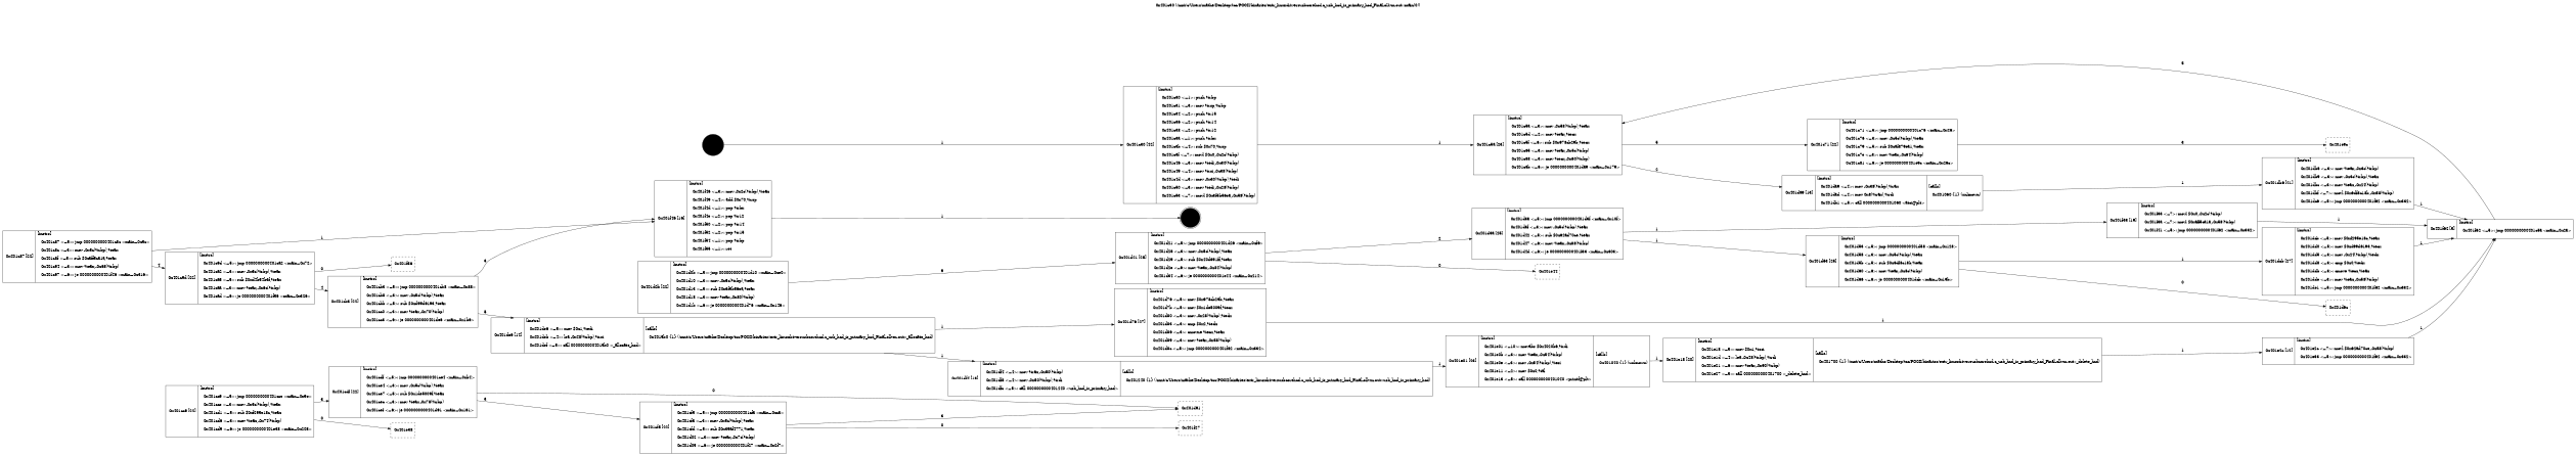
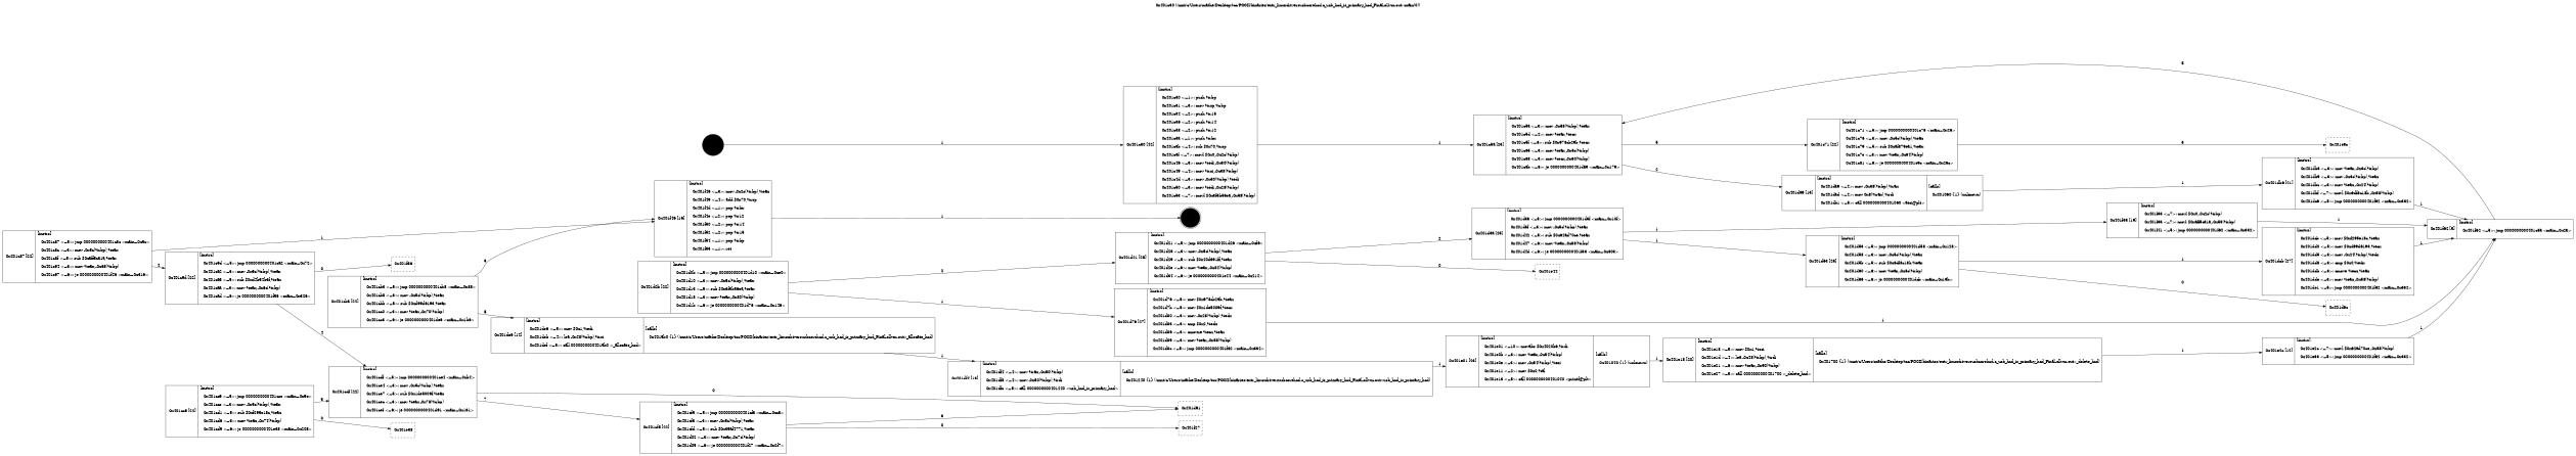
  digraph {
    label="0x401c30 (/mnt/c/Users/mathe/Desktop/tcc/POCII/binaries/extr_linuxdriversusbcorehcd.c_usb_hcd_is_primary_hcd_Final-ollvm.out::main(0))"
    labelloc=t
    rankdir=LR
    node [shape=record]
    Entry [fillcolor=black height=0.3 shape=circle style=filled width=0.3]
    n2 [label="{\n     0x401c30 [42]\l\n     | [instrs]\l\n     &nbsp;&nbsp;0x401c30 \<+1\>: push %rbp\l\n     &nbsp;&nbsp;0x401c31 \<+3\>: mov %rsp,%rbp\l\n     &nbsp;&nbsp;0x401c34 \<+2\>: push %r15\l\n     &nbsp;&nbsp;0x401c36 \<+2\>: push %r14\l\n     &nbsp;&nbsp;0x401c38 \<+2\>: push %r12\l\n     &nbsp;&nbsp;0x401c3a \<+1\>: push %rbx\l\n     &nbsp;&nbsp;0x401c3b \<+4\>: sub $0x70,%rsp\l\n     &nbsp;&nbsp;0x401c3f \<+7\>: movl $0x0,-0x2c(%rbp)\l\n     &nbsp;&nbsp;0x401c46 \<+3\>: mov %edi,-0x30(%rbp)\l\n     &nbsp;&nbsp;0x401c49 \<+4\>: mov %rsi,-0x38(%rbp)\l\n     &nbsp;&nbsp;0x401c4d \<+3\>: mov -0x30(%rbp),%edi\l\n     &nbsp;&nbsp;0x401c50 \<+3\>: mov %edi,-0x28(%rbp)\l\n     &nbsp;&nbsp;0x401c53 \<+7\>: movl $0x3f5b56ea,-0x58(%rbp)\l\n  }"]
    n3 [label="{\n     0x401c5a [23]\l\n     | [instrs]\l\n     &nbsp;&nbsp;0x401c5a \<+3\>: mov -0x58(%rbp),%eax\l\n     &nbsp;&nbsp;0x401c5d \<+2\>: mov %eax,%ecx\l\n     &nbsp;&nbsp;0x401c5f \<+6\>: sub $0x978cb29b,%ecx\l\n     &nbsp;&nbsp;0x401c65 \<+3\>: mov %eax,-0x5c(%rbp)\l\n     &nbsp;&nbsp;0x401c68 \<+3\>: mov %ecx,-0x60(%rbp)\l\n     &nbsp;&nbsp;0x401c6b \<+6\>: je 0000000000401da9 \<main+0x179\>\l\n  }"]
    n4 [label="{\n     0x401da9 [13]\l\n     | [instrs]\l\n     &nbsp;&nbsp;0x401da9 \<+4\>: mov -0x38(%rbp),%rax\l\n     &nbsp;&nbsp;0x401dad \<+4\>: mov 0x8(%rax),%rdi\l\n     &nbsp;&nbsp;0x401db1 \<+5\>: call 0000000000401060 \<atoi@plt\>\l\n     | [calls]\l\n     &nbsp;&nbsp;0x401060 \{1\} (unknown)\l\n  }"]
    n5 [label="{\n     0x401c71 [22]\l\n     | [instrs]\l\n     &nbsp;&nbsp;0x401c71 \<+5\>: jmp 0000000000401c76 \<main+0x46\>\l\n     &nbsp;&nbsp;0x401c76 \<+3\>: mov -0x5c(%rbp),%eax\l\n     &nbsp;&nbsp;0x401c79 \<+5\>: sub $0xaf879ea1,%eax\l\n     &nbsp;&nbsp;0x401c7e \<+3\>: mov %eax,-0x64(%rbp)\l\n     &nbsp;&nbsp;0x401c81 \<+6\>: je 0000000000401e9c \<main+0x26c\>\l\n  }"]
    n6 [label="{\n     0x401db6 [21]\l\n     | [instrs]\l\n     &nbsp;&nbsp;0x401db6 \<+3\>: mov %eax,-0x3c(%rbp)\l\n     &nbsp;&nbsp;0x401db9 \<+3\>: mov -0x3c(%rbp),%eax\l\n     &nbsp;&nbsp;0x401dbc \<+3\>: mov %eax,-0x24(%rbp)\l\n     &nbsp;&nbsp;0x401dbf \<+7\>: movl $0x6df8c18b,-0x58(%rbp)\l\n     &nbsp;&nbsp;0x401dc6 \<+5\>: jmp 0000000000401f62 \<main+0x332\>\l\n  }"]
    n7 [label="{\n     0x401e9c\l\n  }" style=dashed]
    n8 [label="{\n     0x401f62 [5]\l\n     | [instrs]\l\n     &nbsp;&nbsp;0x401f62 \<+5\>: jmp 0000000000401c5a \<main+0x2a\>\l\n  }"]
    n9 [label="{\n     0x401c87 [22]\l\n     | [instrs]\l\n     &nbsp;&nbsp;0x401c87 \<+5\>: jmp 0000000000401c8c \<main+0x5c\>\l\n     &nbsp;&nbsp;0x401c8c \<+3\>: mov -0x5c(%rbp),%eax\l\n     &nbsp;&nbsp;0x401c8f \<+5\>: sub $0xaff5ca1a,%eax\l\n     &nbsp;&nbsp;0x401c94 \<+3\>: mov %eax,-0x68(%rbp)\l\n     &nbsp;&nbsp;0x401c97 \<+6\>: je 0000000000401f46 \<main+0x316\>\l\n  }"]
    n10 [label="{\n     0x401f46 [16]\l\n     | [instrs]\l\n     &nbsp;&nbsp;0x401f46 \<+3\>: mov -0x2c(%rbp),%eax\l\n     &nbsp;&nbsp;0x401f49 \<+4\>: add $0x70,%rsp\l\n     &nbsp;&nbsp;0x401f4d \<+1\>: pop %rbx\l\n     &nbsp;&nbsp;0x401f4e \<+2\>: pop %r12\l\n     &nbsp;&nbsp;0x401f50 \<+2\>: pop %r14\l\n     &nbsp;&nbsp;0x401f52 \<+2\>: pop %r15\l\n     &nbsp;&nbsp;0x401f54 \<+1\>: pop %rbp\l\n     &nbsp;&nbsp;0x401f55 \<+1\>: ret\l\n  }"]
    n11 [label="{\n     0x401c9d [22]\l\n     | [instrs]\l\n     &nbsp;&nbsp;0x401c9d \<+5\>: jmp 0000000000401ca2 \<main+0x72\>\l\n     &nbsp;&nbsp;0x401ca2 \<+3\>: mov -0x5c(%rbp),%eax\l\n     &nbsp;&nbsp;0x401ca5 \<+5\>: sub $0xd4b54b3f,%eax\l\n     &nbsp;&nbsp;0x401caa \<+3\>: mov %eax,-0x6c(%rbp)\l\n     &nbsp;&nbsp;0x401cad \<+6\>: je 0000000000401f56 \<main+0x326\>\l\n  }"]
    Exit [fillcolor=black height=0.3 peripheries=2 shape=circle style=filled width=0.3]
    n13 [label="{\n     0x401f56\l\n  }" style=dashed]
    n14 [label="{\n     0x401cb3 [22]\l\n     | [instrs]\l\n     &nbsp;&nbsp;0x401cb3 \<+5\>: jmp 0000000000401cb8 \<main+0x88\>\l\n     &nbsp;&nbsp;0x401cb8 \<+3\>: mov -0x5c(%rbp),%eax\l\n     &nbsp;&nbsp;0x401cbb \<+5\>: sub $0xd99d6193,%eax\l\n     &nbsp;&nbsp;0x401cc0 \<+3\>: mov %eax,-0x70(%rbp)\l\n     &nbsp;&nbsp;0x401cc3 \<+6\>: je 0000000000401de6 \<main+0x1b6\>\l\n  }"]
    n15 [label="{\n     0x401e2c [12]\l\n     | [instrs]\l\n     &nbsp;&nbsp;0x401e2c \<+7\>: movl $0x62ad70ce,-0x58(%rbp)\l\n     &nbsp;&nbsp;0x401e33 \<+5\>: jmp 0000000000401f62 \<main+0x332\>\l\n  }"]
    n16 [label="{\n     0x401de6 [14]\l\n     | [instrs]\l\n     &nbsp;&nbsp;0x401de6 \<+5\>: mov $0x1,%edi\l\n     &nbsp;&nbsp;0x401deb \<+4\>: lea -0x48(%rbp),%rsi\l\n     &nbsp;&nbsp;0x401def \<+5\>: call 00000000004015b0 \<_allocate_hcd\>\l\n     | [calls]\l\n     &nbsp;&nbsp;0x4015b0 \{1\} (/mnt/c/Users/mathe/Desktop/tcc/POCII/binaries/extr_linuxdriversusbcorehcd.c_usb_hcd_is_primary_hcd_Final-ollvm.out::_allocate_hcd)\l\n  }"]
    n17 [label="{\n     0x401e18 [20]\l\n     | [instrs]\l\n     &nbsp;&nbsp;0x401e18 \<+5\>: mov $0x1,%esi\l\n     &nbsp;&nbsp;0x401e1d \<+4\>: lea -0x48(%rbp),%rdi\l\n     &nbsp;&nbsp;0x401e21 \<+6\>: mov %eax,-0x90(%rbp)\l\n     &nbsp;&nbsp;0x401e27 \<+5\>: call 0000000000401700 \<_delete_hcd\>\l\n     | [calls]\l\n     &nbsp;&nbsp;0x401700 \{1\} (/mnt/c/Users/mathe/Desktop/tcc/POCII/binaries/extr_linuxdriversusbcorehcd.c_usb_hcd_is_primary_hcd_Final-ollvm.out::_delete_hcd)\l\n  }"]
    n18 [label="{\n     0x401df4 [13]\l\n     | [instrs]\l\n     &nbsp;&nbsp;0x401df4 \<+4\>: mov %rax,-0x50(%rbp)\l\n     &nbsp;&nbsp;0x401df8 \<+4\>: mov -0x50(%rbp),%rdi\l\n     &nbsp;&nbsp;0x401dfc \<+5\>: call 0000000000401240 \<usb_hcd_is_primary_hcd\>\l\n     | [calls]\l\n     &nbsp;&nbsp;0x401240 \{1\} (/mnt/c/Users/mathe/Desktop/tcc/POCII/binaries/extr_linuxdriversusbcorehcd.c_usb_hcd_is_primary_hcd_Final-ollvm.out::usb_hcd_is_primary_hcd)\l\n  }"]
    n19 [label="{\n     0x401cc9 [22]\l\n     | [instrs]\l\n     &nbsp;&nbsp;0x401cc9 \<+5\>: jmp 0000000000401cce \<main+0x9e\>\l\n     &nbsp;&nbsp;0x401cce \<+3\>: mov -0x5c(%rbp),%eax\l\n     &nbsp;&nbsp;0x401cd1 \<+5\>: sub $0xf295e18c,%eax\l\n     &nbsp;&nbsp;0x401cd6 \<+3\>: mov %eax,-0x74(%rbp)\l\n     &nbsp;&nbsp;0x401cd9 \<+6\>: je 0000000000401e38 \<main+0x208\>\l\n  }"]
    n20 [label="{\n     0x401e38\l\n  }" style=dashed]
    n21 [label="{\n     0x401cdf [22]\l\n     | [instrs]\l\n     &nbsp;&nbsp;0x401cdf \<+5\>: jmp 0000000000401ce4 \<main+0xb4\>\l\n     &nbsp;&nbsp;0x401ce4 \<+3\>: mov -0x5c(%rbp),%eax\l\n     &nbsp;&nbsp;0x401ce7 \<+5\>: sub $0x1de5009f,%eax\l\n     &nbsp;&nbsp;0x401cec \<+3\>: mov %eax,-0x78(%rbp)\l\n     &nbsp;&nbsp;0x401cef \<+6\>: je 0000000000401d91 \<main+0x161\>\l\n  }"]
    n22 [label="{\n     0x401e01 [23]\l\n     | [instrs]\l\n     &nbsp;&nbsp;0x401e01 \<+10\>: movabs $0x4020b6,%rdi\l\n     &nbsp;&nbsp;0x401e0b \<+3\>: mov %eax,-0x54(%rbp)\l\n     &nbsp;&nbsp;0x401e0e \<+3\>: mov -0x54(%rbp),%esi\l\n     &nbsp;&nbsp;0x401e11 \<+2\>: mov $0x0,%al\l\n     &nbsp;&nbsp;0x401e13 \<+5\>: call 0000000000401040 \<printf@plt\>\l\n     | [calls]\l\n     &nbsp;&nbsp;0x401040 \{1\} (unknown)\l\n  }"]
    n23 [label="{\n     0x401d91\l\n  }" style=dashed]
    n24 [label="{\n     0x401cf5 [22]\l\n     | [instrs]\l\n     &nbsp;&nbsp;0x401cf5 \<+5\>: jmp 0000000000401cfa \<main+0xca\>\l\n     &nbsp;&nbsp;0x401cfa \<+3\>: mov -0x5c(%rbp),%eax\l\n     &nbsp;&nbsp;0x401cfd \<+5\>: sub $0x35af4771,%eax\l\n     &nbsp;&nbsp;0x401d02 \<+3\>: mov %eax,-0x7c(%rbp)\l\n     &nbsp;&nbsp;0x401d05 \<+6\>: je 0000000000401f27 \<main+0x2f7\>\l\n  }"]
    n25 [label="{\n     0x401f27\l\n  }" style=dashed]
    n26 [label="{\n     0x401d6c\l\n  }" style=dashed]
    n27 [label="{\n     0x401d0b [22]\l\n     | [instrs]\l\n     &nbsp;&nbsp;0x401d0b \<+5\>: jmp 0000000000401d10 \<main+0xe0\>\l\n     &nbsp;&nbsp;0x401d10 \<+3\>: mov -0x5c(%rbp),%eax\l\n     &nbsp;&nbsp;0x401d13 \<+5\>: sub $0x3f5b56ea,%eax\l\n     &nbsp;&nbsp;0x401d18 \<+3\>: mov %eax,-0x80(%rbp)\l\n     &nbsp;&nbsp;0x401d1b \<+6\>: je 0000000000401d76 \<main+0x146\>\l\n  }"]
    n28 [label="{\n     0x401d76 [27]\l\n     | [instrs]\l\n     &nbsp;&nbsp;0x401d76 \<+5\>: mov $0x978cb29b,%eax\l\n     &nbsp;&nbsp;0x401d7b \<+5\>: mov $0x1de5009f,%ecx\l\n     &nbsp;&nbsp;0x401d80 \<+3\>: mov -0x28(%rbp),%edx\l\n     &nbsp;&nbsp;0x401d83 \<+3\>: cmp $0x2,%edx\l\n     &nbsp;&nbsp;0x401d86 \<+3\>: cmovne %ecx,%eax\l\n     &nbsp;&nbsp;0x401d89 \<+3\>: mov %eax,-0x58(%rbp)\l\n     &nbsp;&nbsp;0x401d8c \<+5\>: jmp 0000000000401f62 \<main+0x332\>\l\n  }"]
    n29 [label="{\n     0x401d21 [25]\l\n     | [instrs]\l\n     &nbsp;&nbsp;0x401d21 \<+5\>: jmp 0000000000401d26 \<main+0xf6\>\l\n     &nbsp;&nbsp;0x401d26 \<+3\>: mov -0x5c(%rbp),%eax\l\n     &nbsp;&nbsp;0x401d29 \<+5\>: sub $0x40d391ff,%eax\l\n     &nbsp;&nbsp;0x401d2e \<+6\>: mov %eax,-0x84(%rbp)\l\n     &nbsp;&nbsp;0x401d34 \<+6\>: je 0000000000401e44 \<main+0x214\>\l\n  }"]
    n30 [label="{\n     0x401dcb [27]\l\n     | [instrs]\l\n     &nbsp;&nbsp;0x401dcb \<+5\>: mov $0xf295e18c,%eax\l\n     &nbsp;&nbsp;0x401dd0 \<+5\>: mov $0xd99d6193,%ecx\l\n     &nbsp;&nbsp;0x401dd5 \<+3\>: mov -0x24(%rbp),%edx\l\n     &nbsp;&nbsp;0x401dd8 \<+3\>: cmp $0x0,%edx\l\n     &nbsp;&nbsp;0x401ddb \<+3\>: cmove %ecx,%eax\l\n     &nbsp;&nbsp;0x401dde \<+3\>: mov %eax,-0x58(%rbp)\l\n     &nbsp;&nbsp;0x401de1 \<+5\>: jmp 0000000000401f62 \<main+0x332\>\l\n  }"]
    n31 [label="{\n     0x401e44\l\n  }" style=dashed]
    n32 [label="{\n     0x401d3a [25]\l\n     | [instrs]\l\n     &nbsp;&nbsp;0x401d3a \<+5\>: jmp 0000000000401d3f \<main+0x10f\>\l\n     &nbsp;&nbsp;0x401d3f \<+3\>: mov -0x5c(%rbp),%eax\l\n     &nbsp;&nbsp;0x401d42 \<+5\>: sub $0x62ad70ce,%eax\l\n     &nbsp;&nbsp;0x401d47 \<+6\>: mov %eax,-0x88(%rbp)\l\n     &nbsp;&nbsp;0x401d4d \<+6\>: je 0000000000401f33 \<main+0x303\>\l\n  }"]
    n33 [label="{\n     0x401d53 [25]\l\n     | [instrs]\l\n     &nbsp;&nbsp;0x401d53 \<+5\>: jmp 0000000000401d58 \<main+0x128\>\l\n     &nbsp;&nbsp;0x401d58 \<+3\>: mov -0x5c(%rbp),%eax\l\n     &nbsp;&nbsp;0x401d5b \<+5\>: sub $0x6df8c18b,%eax\l\n     &nbsp;&nbsp;0x401d60 \<+6\>: mov %eax,-0x8c(%rbp)\l\n     &nbsp;&nbsp;0x401d66 \<+6\>: je 0000000000401dcb \<main+0x19b\>\l\n  }"]
    n34 [label="{\n     0x401f33 [19]\l\n     | [instrs]\l\n     &nbsp;&nbsp;0x401f33 \<+7\>: movl $0x0,-0x2c(%rbp)\l\n     &nbsp;&nbsp;0x401f3a \<+7\>: movl $0xaff5ca1a,-0x58(%rbp)\l\n     &nbsp;&nbsp;0x401f41 \<+5\>: jmp 0000000000401f62 \<main+0x332\>\l\n  }"]
    Entry -> n2 [label=" 1"]
    n2 -> n3 [label=" 1"]
    n3 -> n4 [label=" 2"]
    n3 -> n5 [label=" 5"]
    n4 -> n6 [label=" 1"]
    n5 -> n7 [label=" 3"]
    n6 -> n8 [label=" 1"]
    n8 -> n3 [label=" 5"]
    n9 -> n10 [label=" 1"]
-   n9 -> n11 [label=" 4"]
+   n9 -> n11 [label=" 2"]
    n10 -> Exit [label=" 1"]
    n11 -> n13 [label=" 0"]
-   n11 -> n14 [label=" 4"]
+   n11 -> n21 [label=" 4"]
    n14 -> n10 [label=" 3"]
    n14 -> n16 [label=" 5"]
    n15 -> n8 [label=" 1"]
    n16 -> n18 [label=" 1"]
    n17 -> n15 [label=" 1"]
    n18 -> n22 [label=" 1"]
    n19 -> n20 [label=" 0"]
    n19 -> n21 [label=" 3"]
    n21 -> n23 [label=" 0"]
-   n21 -> n24 [label=" 3"]
+   n21 -> n24 [label=" 7"]
    n22 -> n17 [label=" 1"]
    n24 -> n23 [label=" 3"]
    n24 -> n25 [label=" 0"]
-   n16 -> n28 [label=" 1"]
-   n27 -> n29 [label=" 9"]
+   n27 -> n28 [label=" 1"]
+   n27 -> n29 [label=" 2"]
    n28 -> n8 [label=" 1"]
    n29 -> n31 [label=" 0"]
    n29 -> n32 [label=" 2"]
    n30 -> n8 [label=" 1"]
    n32 -> n33 [label=" 1"]
    n32 -> n34 [label=" 1"]
    n33 -> n26 [label=" 0"]
    n33 -> n30 [label=" 1"]
    n34 -> n8 [label=" 1"]
  }
